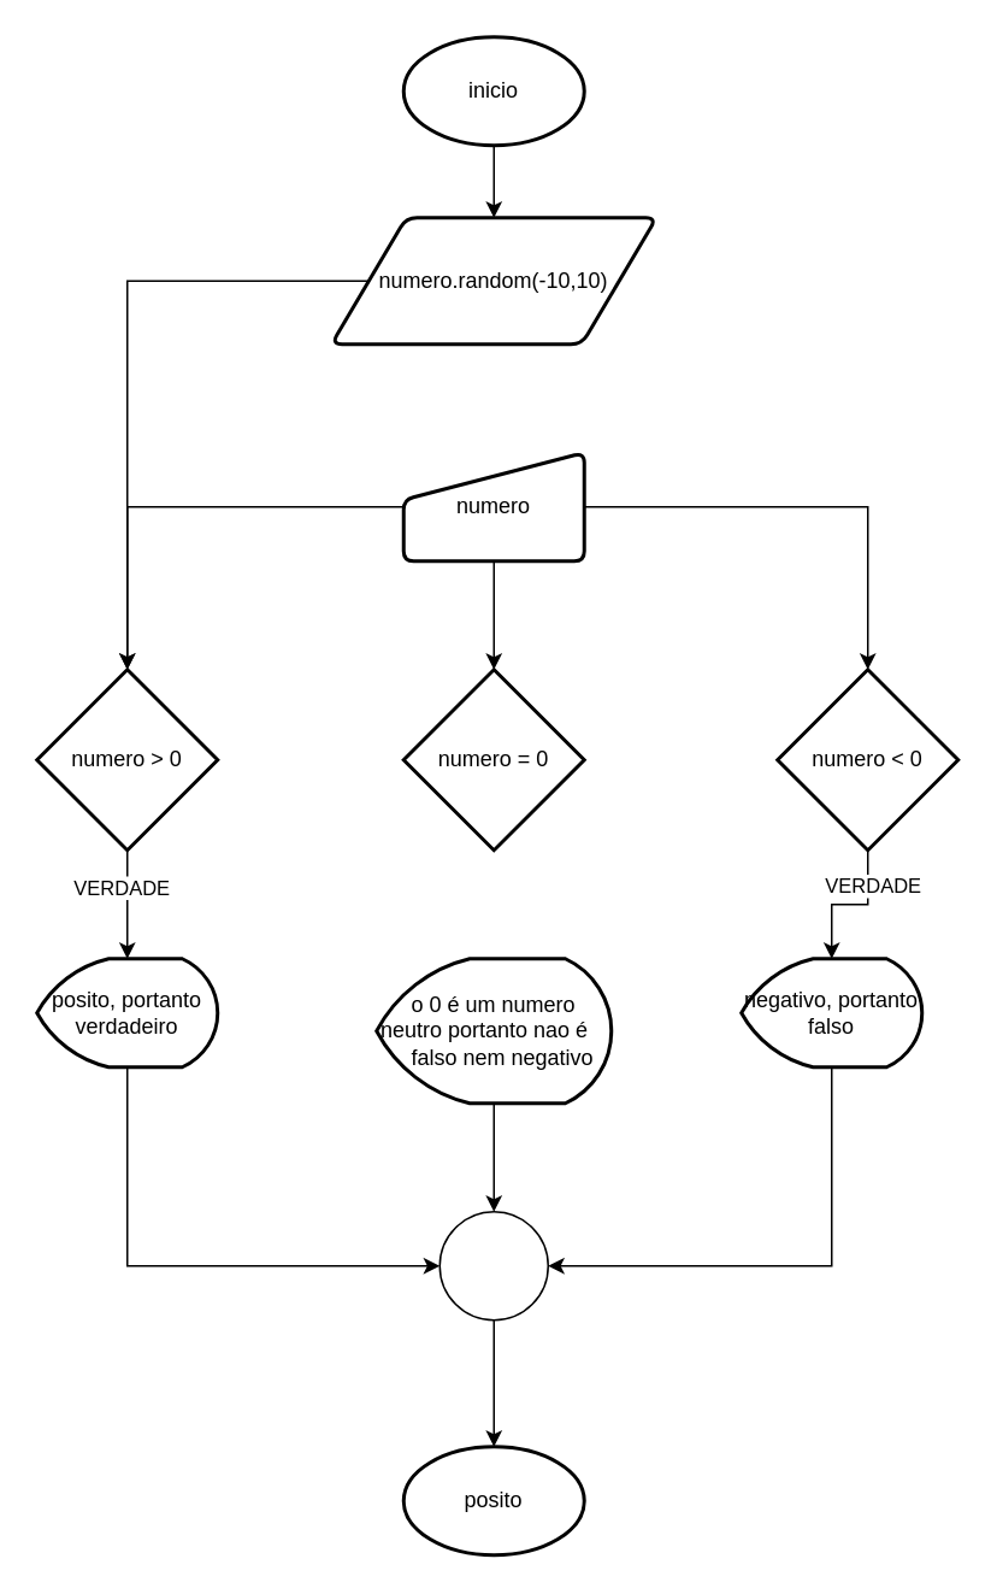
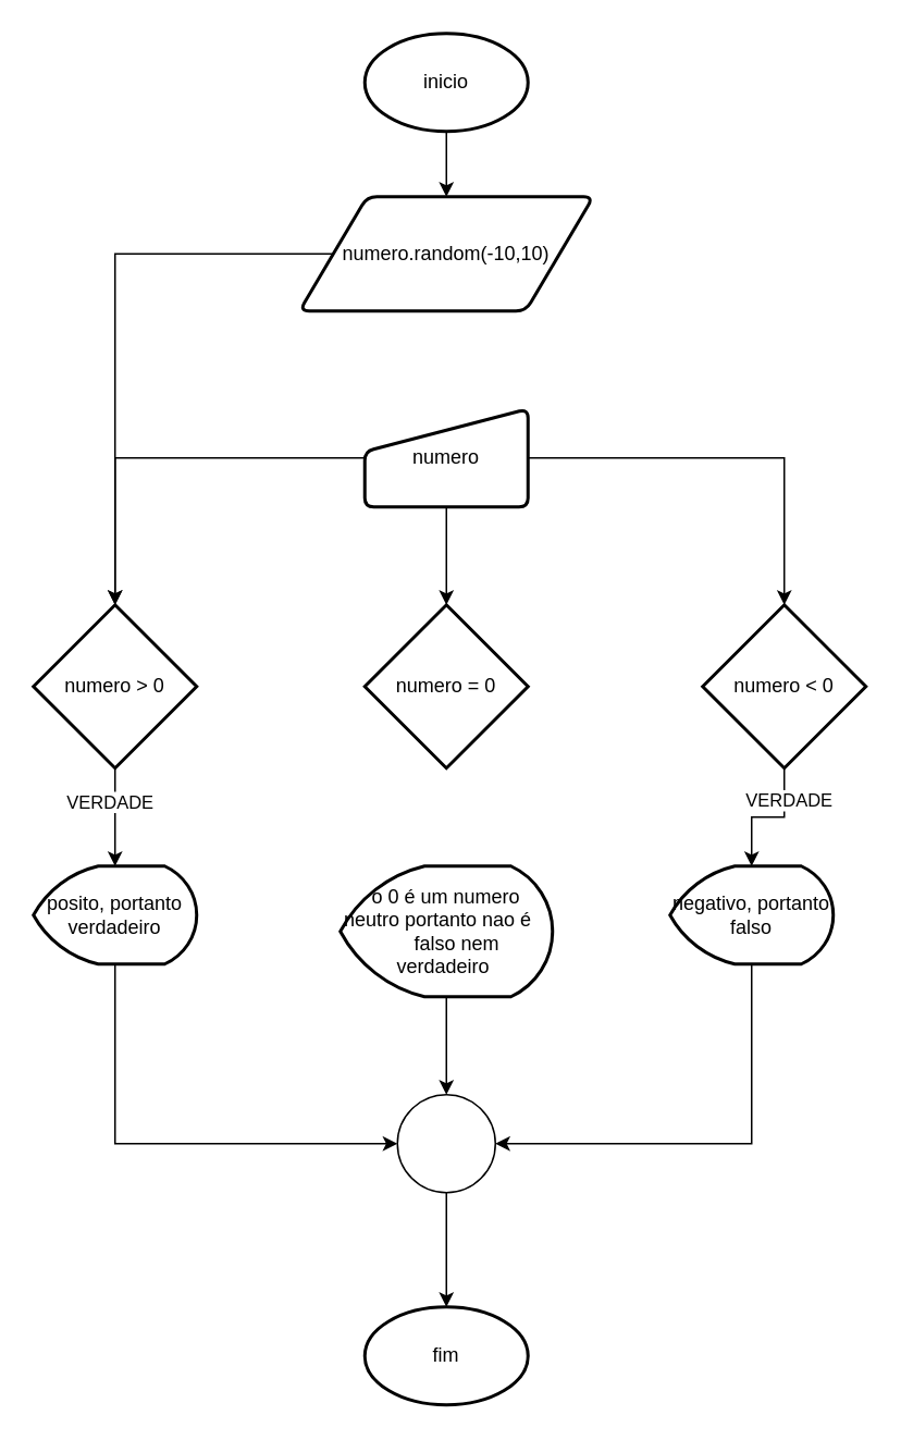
  <mxCell id="0" />
  <mxCell id="1" parent="0" />
  <mxCell id="2" value="" style="edgeStyle=orthogonalEdgeStyle;rounded=0;orthogonalLoop=1;jettySize=auto;html=1;" edge="1" parent="1" source="3" target="5"><mxGeometry relative="1" as="geometry" /></mxCell>
  <mxCell id="3" value="inicio" style="strokeWidth=2;html=1;shape=mxgraph.flowchart.start_1;whiteSpace=wrap;" vertex="1" parent="1"><mxGeometry x="223" y="20" width="100" height="60" as="geometry" /></mxCell>
  <mxCell id="4" value="" style="edgeStyle=orthogonalEdgeStyle;rounded=0;orthogonalLoop=1;jettySize=auto;html=1;" edge="1" parent="1" source="5" target="14"><mxGeometry relative="1" as="geometry" /></mxCell>
  <mxCell id="5" value="numero.random(-10,10)" style="shape=parallelogram;html=1;strokeWidth=2;perimeter=parallelogramPerimeter;whiteSpace=wrap;rounded=1;arcSize=12;size=0.23;" vertex="1" parent="1"><mxGeometry x="183" y="120" width="180" height="70" as="geometry" /></mxCell>
  <mxCell id="6" value="" style="edgeStyle=orthogonalEdgeStyle;rounded=0;orthogonalLoop=1;jettySize=auto;html=1;" edge="1" parent="1" source="7" target="8"><mxGeometry relative="1" as="geometry" /></mxCell>
  <mxCell id="7" value="numero" style="html=1;strokeWidth=2;shape=manualInput;whiteSpace=wrap;rounded=1;size=26;arcSize=11;" vertex="1" parent="1"><mxGeometry x="223" y="250" width="100" height="60" as="geometry" /></mxCell>
  <mxCell id="8" value="numero = 0" style="strokeWidth=2;html=1;shape=mxgraph.flowchart.decision;whiteSpace=wrap;" vertex="1" parent="1"><mxGeometry x="223" y="370" width="100" height="100" as="geometry" /></mxCell>
  <mxCell id="9" value="" style="edgeStyle=orthogonalEdgeStyle;rounded=0;orthogonalLoop=1;jettySize=auto;html=1;" edge="1" parent="1" source="11" target="17"><mxGeometry relative="1" as="geometry" /></mxCell>
  <mxCell id="10" value="VERDADE" style="edgeLabel;html=1;align=center;verticalAlign=middle;resizable=0;points=[];" vertex="1" connectable="0" parent="9"><mxGeometry x="-0.517" y="2" relative="1" as="geometry"><mxPoint as="offset" /></mxGeometry></mxCell>
  <mxCell id="11" value="numero &amp;lt; 0" style="strokeWidth=2;html=1;shape=mxgraph.flowchart.decision;whiteSpace=wrap;" vertex="1" parent="1"><mxGeometry x="430" y="370" width="100" height="100" as="geometry" /></mxCell>
  <mxCell id="12" value="" style="edgeStyle=orthogonalEdgeStyle;rounded=0;orthogonalLoop=1;jettySize=auto;html=1;" edge="1" parent="1" source="14" target="18"><mxGeometry relative="1" as="geometry" /></mxCell>
  <mxCell id="13" value="VERDADE" style="edgeLabel;html=1;align=center;verticalAlign=middle;resizable=0;points=[];" vertex="1" connectable="0" parent="12"><mxGeometry x="-0.35" y="-4" relative="1" as="geometry"><mxPoint as="offset" /></mxGeometry></mxCell>
  <mxCell id="14" value="numero &amp;gt; 0" style="strokeWidth=2;html=1;shape=mxgraph.flowchart.decision;whiteSpace=wrap;" vertex="1" parent="1"><mxGeometry x="20" y="370" width="100" height="100" as="geometry" /></mxCell>
  <mxCell id="15" style="edgeStyle=orthogonalEdgeStyle;rounded=0;orthogonalLoop=1;jettySize=auto;html=1;entryX=0.5;entryY=0;entryDx=0;entryDy=0;entryPerimeter=0;" edge="1" parent="1" source="7" target="14"><mxGeometry relative="1" as="geometry" /></mxCell>
  <mxCell id="16" style="edgeStyle=orthogonalEdgeStyle;rounded=0;orthogonalLoop=1;jettySize=auto;html=1;exitX=1;exitY=0.5;exitDx=0;exitDy=0;entryX=0.5;entryY=0;entryDx=0;entryDy=0;entryPerimeter=0;" edge="1" parent="1" source="7" target="11"><mxGeometry relative="1" as="geometry" /></mxCell>
  <mxCell id="17" value="negativo, portanto falso" style="strokeWidth=2;html=1;shape=mxgraph.flowchart.display;whiteSpace=wrap;" vertex="1" parent="1"><mxGeometry x="410" y="530" width="100" height="60" as="geometry" /></mxCell>
  <mxCell id="18" value="posito, portanto verdadeiro" style="strokeWidth=2;html=1;shape=mxgraph.flowchart.display;whiteSpace=wrap;" vertex="1" parent="1"><mxGeometry x="20" y="530" width="100" height="60" as="geometry" /></mxCell>
  <mxCell id="19" value="" style="edgeStyle=orthogonalEdgeStyle;rounded=0;orthogonalLoop=1;jettySize=auto;html=1;" edge="1" parent="1" source="20" target="22"><mxGeometry relative="1" as="geometry" /></mxCell>
- <mxCell id="20" value="o 0 é um numero neutro portanto nao é&amp;nbsp; &amp;nbsp; &amp;nbsp; &amp;nbsp; falso nem negativo&amp;nbsp;" style="strokeWidth=2;html=1;shape=mxgraph.flowchart.display;whiteSpace=wrap;" vertex="1" parent="1"><mxGeometry x="208" y="530" width="130" height="80" as="geometry" /></mxCell>
+ <mxCell id="20" value="o 0 é um numero neutro portanto nao é&amp;nbsp; &amp;nbsp; &amp;nbsp; &amp;nbsp; falso nem verdadeiro&amp;nbsp;" style="strokeWidth=2;html=1;shape=mxgraph.flowchart.display;whiteSpace=wrap;" vertex="1" parent="1"><mxGeometry x="208" y="530" width="130" height="80" as="geometry" /></mxCell>
  <mxCell id="21" value="" style="edgeStyle=orthogonalEdgeStyle;rounded=0;orthogonalLoop=1;jettySize=auto;html=1;" edge="1" parent="1" source="22" target="25"><mxGeometry relative="1" as="geometry" /></mxCell>
  <mxCell id="22" value="" style="verticalLabelPosition=bottom;verticalAlign=top;html=1;shape=mxgraph.flowchart.on-page_reference;" vertex="1" parent="1"><mxGeometry x="243" y="670" width="60" height="60" as="geometry" /></mxCell>
  <mxCell id="23" style="edgeStyle=orthogonalEdgeStyle;rounded=0;orthogonalLoop=1;jettySize=auto;html=1;exitX=0.5;exitY=1;exitDx=0;exitDy=0;exitPerimeter=0;entryX=0;entryY=0.5;entryDx=0;entryDy=0;entryPerimeter=0;" edge="1" parent="1" source="18" target="22"><mxGeometry relative="1" as="geometry" /></mxCell>
  <mxCell id="24" style="edgeStyle=orthogonalEdgeStyle;rounded=0;orthogonalLoop=1;jettySize=auto;html=1;exitX=0.5;exitY=1;exitDx=0;exitDy=0;exitPerimeter=0;entryX=1;entryY=0.5;entryDx=0;entryDy=0;entryPerimeter=0;" edge="1" parent="1" source="17" target="22"><mxGeometry relative="1" as="geometry" /></mxCell>
- <mxCell id="25" value="posito" style="strokeWidth=2;html=1;shape=mxgraph.flowchart.start_1;whiteSpace=wrap;" vertex="1" parent="1"><mxGeometry x="223" y="800" width="100" height="60" as="geometry" /></mxCell>
+ <mxCell id="25" value="fim" style="strokeWidth=2;html=1;shape=mxgraph.flowchart.start_1;whiteSpace=wrap;" vertex="1" parent="1"><mxGeometry x="223" y="800" width="100" height="60" as="geometry" /></mxCell>
